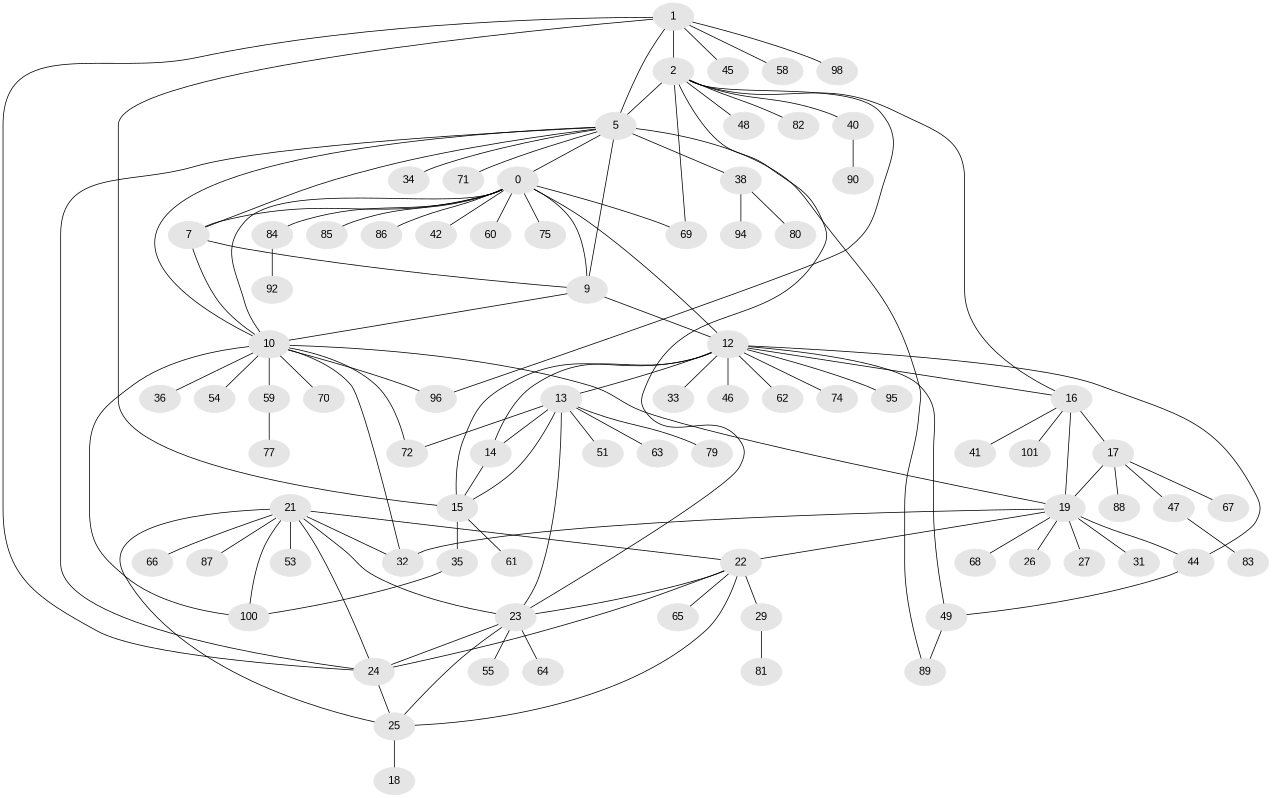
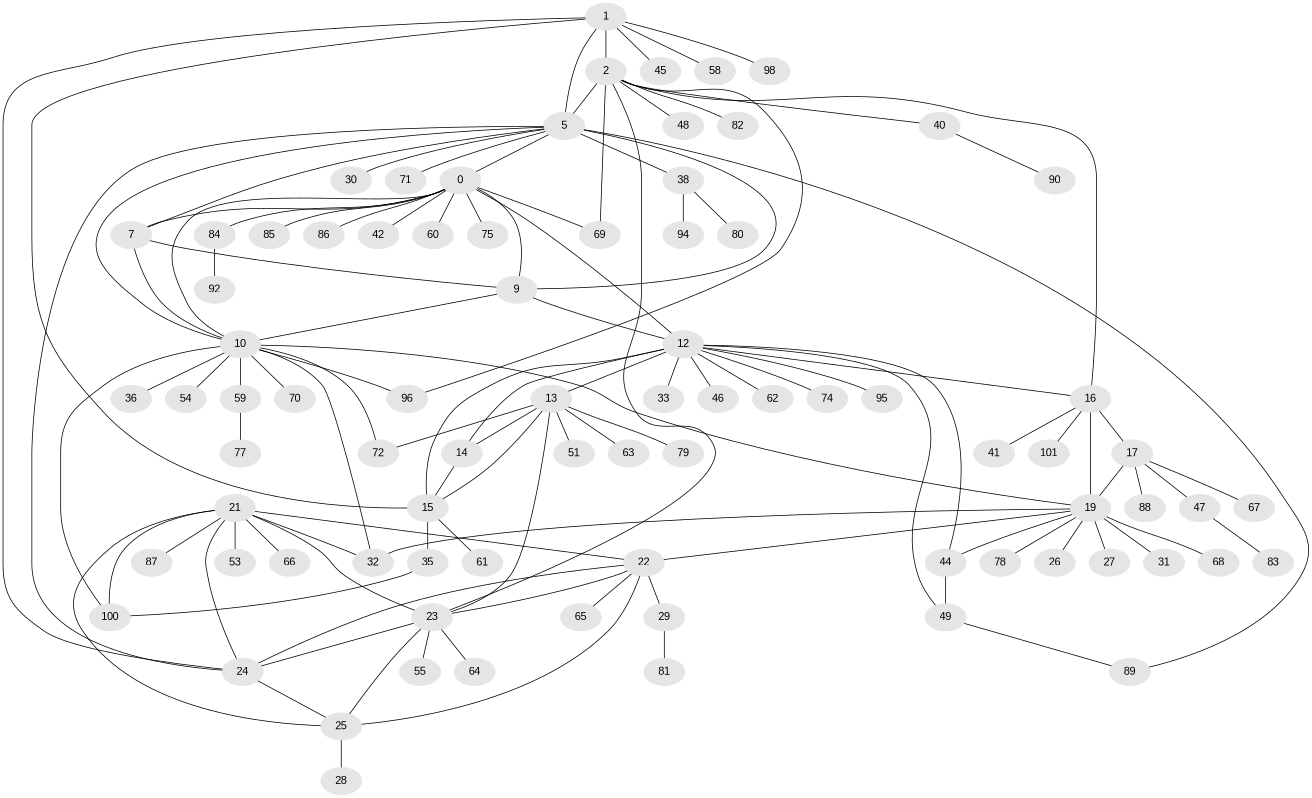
  graph {
    fontname="Liberation Sans"
    node [color=gray90 fontname="Liberation Sans" style=filled]
    edge [fontname="Liberation Sans"]
    1 [super="+4"]
    2 [super="+3"]
    5 [super="+8"]
    15 [super="+39"]
    24
    45
    58
    98
    16 [super="+18"]
    23 [super="+56"]
    40 [super="+52"]
    48
    69
    82
    96
    n16 [label=0 super="+73"]
    7
    9
    10 [super="+99"]
-   30 [label=34]
+   30
    38 [super="+102"]
    71
    89
    35 [super="+103"]
    61
    25
    19 [super="+20"]
    17 [super="+76"]
    41
    101
    55
    64
    90
    n34 [label=12 super="+12"]
    42
    60
    75
    84
    85
    86
    32
    36
    54
    59 [super="+104"]
    70
    72 [super="+93"]
    100
    80
    94
    13 [super="+37"]
    14
    33
    44
    46
    49 [super="+91"]
    62
    74
    95
    92
    22 [super="+43"]
    26
    27
    31
    68
+   78
    77
    51
    63
    79
    47 [super="+57"]
    67
    88
    83
    29 [super="+50"]
    65
    21 [super="+34"]
    53
    66
    87
-   28 [label=18]
+   28
    81
    1 -- 2 [weight=4]
    1 -- 5 [weight=2]
    1 -- 15
    1 -- 24
    1 -- 45
    1 -- 58
    1 -- 98
    2 -- 5 [weight=2]
    2 -- 16
    2 -- 23
    2 -- 40
    2 -- 48
    2 -- 69
    2 -- 82
    2 -- 96
    5 -- 24
    5 -- n16
    5 -- 7
    5 -- 9
    5 -- 10
    5 -- 30
    5 -- 38
    5 -- 71
    5 -- 89
    15 -- 35
    15 -- 61
    24 -- 25
    16 -- 19 [weight=4]
    16 -- 17 [weight=2]
    16 -- 41
    16 -- 101
    23 -- 24
    23 -- 25
    23 -- 55
    23 -- 64
    40 -- 90
    n16 -- 69
    n16 -- 7
    n16 -- 9
    n16 -- 10
    n16 -- n34
    n16 -- 42
    n16 -- 60
    n16 -- 75
    n16 -- 84
    n16 -- 85
    n16 -- 86
    7 -- 9
    7 -- 10
    9 -- 10
    9 -- n34
    10 -- 96
    10 -- 19
    10 -- 32
    10 -- 36
    10 -- 54
    10 -- 59
    10 -- 70
    10 -- 72
    10 -- 100
    38 -- 80
    38 -- 94
    35 -- 100
    25 -- 28
    19 -- 32
    19 -- 44
    19 -- 22
    19 -- 26
    19 -- 27
    19 -- 31
    19 -- 68
+   19 -- 78
    17 -- 19 [weight=2]
    17 -- 47
    17 -- 67
    17 -- 88
    n34 -- 15 [weight=2]
    n34 -- 16
    n34 -- 13 [weight=2]
    n34 -- 14 [weight=2]
    n34 -- 33
    n34 -- 44
    n34 -- 46
    n34 -- 49
    n34 -- 62
    n34 -- 74
    n34 -- 95
    84 -- 92
    59 -- 77
    13 -- 15
    13 -- 23
    13 -- 72
    13 -- 14
    13 -- 51
    13 -- 63
    13 -- 79
    14 -- 15
    44 -- 49
    49 -- 89
    22 -- 24
    22 -- 23
    22 -- 25
    22 -- 29
    22 -- 65
    47 -- 83
    29 -- 81
    21 -- 24
    21 -- 23
    21 -- 25
    21 -- 32
    21 -- 100
    21 -- 22
    21 -- 53
    21 -- 66
    21 -- 87
  }
